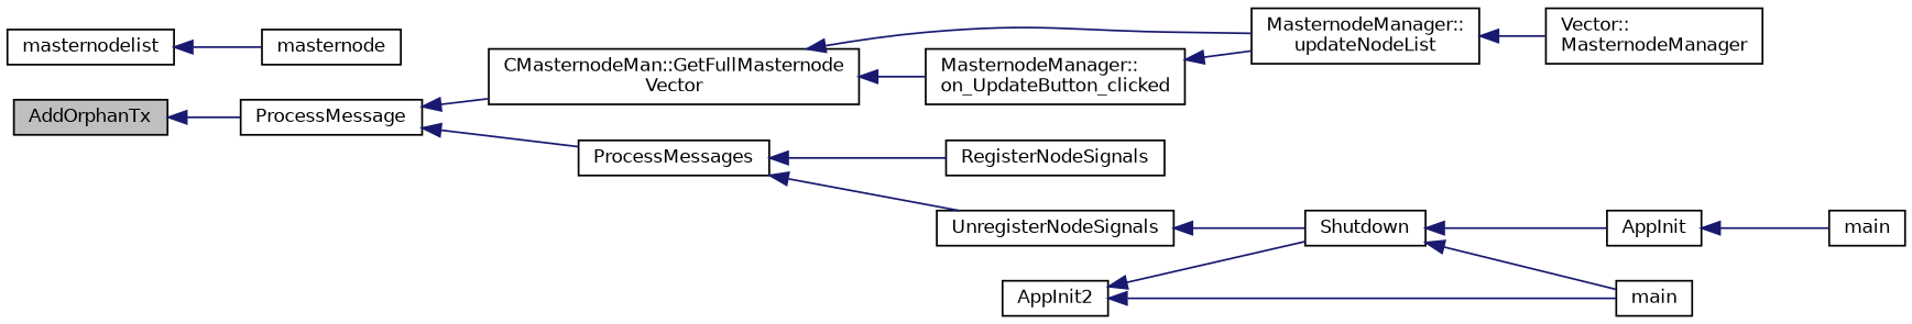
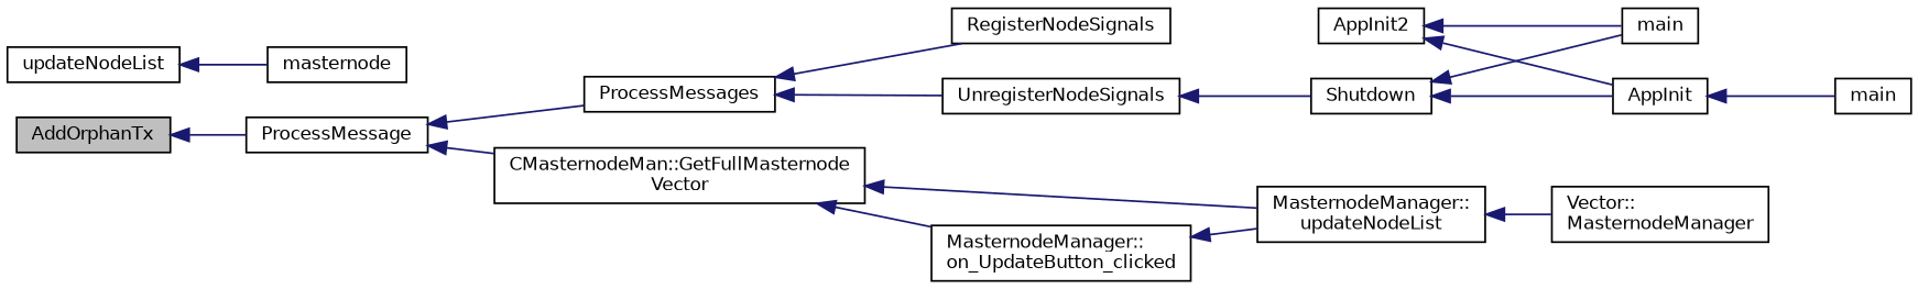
  digraph {
    rankdir=LR
    node [color=black fillcolor=white fontname=Helvetica fontsize=10 shape=record style=filled]
    edge [color=midnightblue dir=back fontname=Helvetica fontsize=10 labelfontname=Helvetica labelfontsize=10 style=solid]
    n1 [fillcolor=grey75 fontcolor=black height=0.2 label=AddOrphanTx width=0.4]
    n2 [height=0.2 label=ProcessMessage width=0.4]
    n3 [height=0.2 label=ProcessMessages width=0.4]
    n4 [height=0.2 label="CMasternodeMan::GetFullMasternode\lVector" width=0.4]
    n5 [height=0.2 label=RegisterNodeSignals width=0.4]
    n6 [height=0.2 label=UnregisterNodeSignals width=0.4]
    n7 [height=0.2 label="MasternodeManager::\lupdateNodeList" width=0.4]
    n8 [height=0.2 label="MasternodeManager::\lon_UpdateButton_clicked" width=0.4]
    n9 [height=0.2 label=Shutdown width=0.4]
    n10 [height=0.2 label=AppInit2 width=0.4]
    n11 [height=0.2 label=AppInit width=0.4]
    n12 [height=0.2 label=main width=0.4]
    n13 [height=0.2 label=main width=0.4]
    n14 [height=0.2 label="Vector::\lMasternodeManager" width=0.4]
-   n15 [height=0.2 label=masternodelist width=0.4]
+   n15 [height=0.2 label=updateNodeList width=0.4]
    n16 [height=0.2 label=masternode width=0.4]
    n1 -> n2
    n2 -> n3
    n2 -> n4
    n3 -> n5
    n3 -> n6
    n4 -> n7
    n4 -> n8
    n6 -> n9
    n7 -> n14
    n8 -> n7
    n9 -> n11
    n9 -> n12
-   n10 -> n9
+   n10 -> n11
    n10 -> n12
    n11 -> n13
    n15 -> n16
  }
